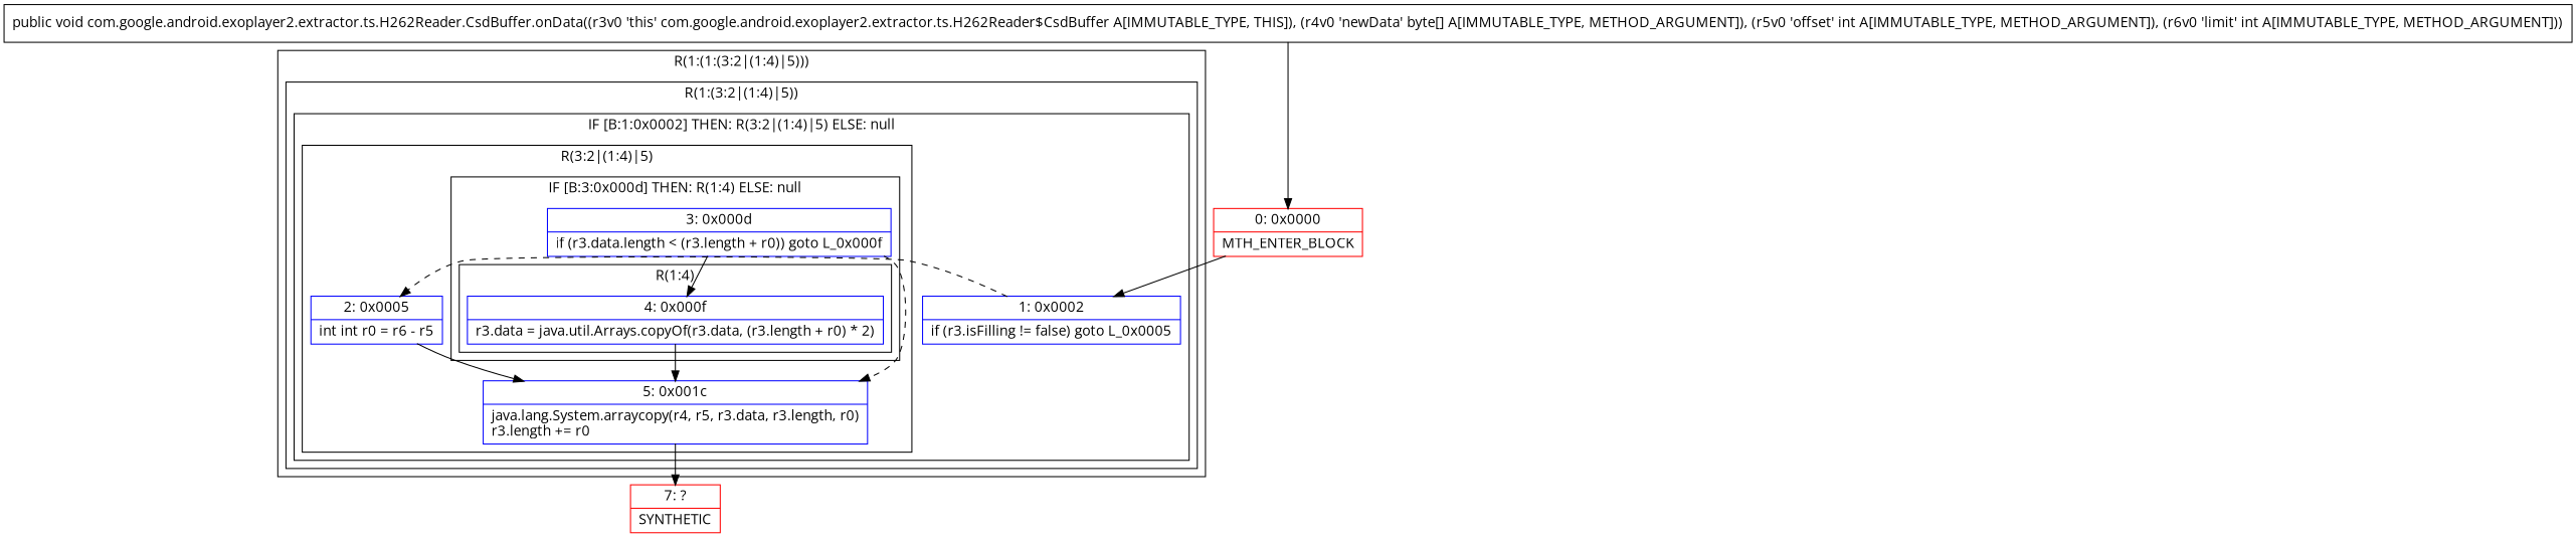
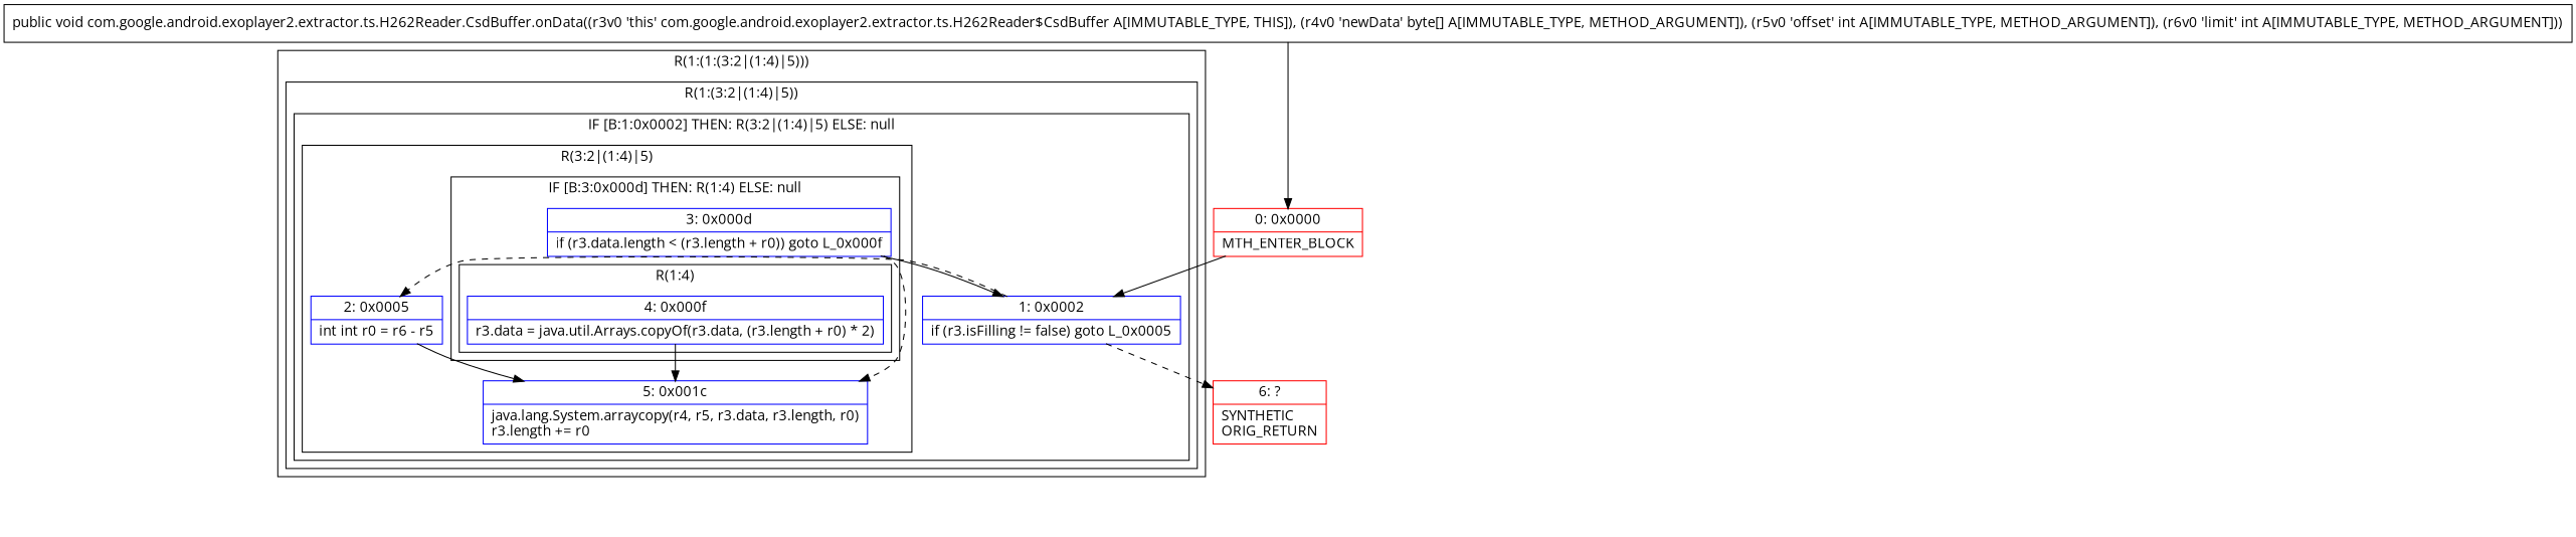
  digraph {
    fontname="Open Sans"
    node [color=blue fontname="Open Sans" shape=record]
    edge [fontname="Open Sans"]
    n1 [label="{4\:\ 0x000f|r3.data = java.util.Arrays.copyOf(r3.data, (r3.length + r0) * 2)\l}"]
    n2 [label="{3\:\ 0x000d|if (r3.data.length \< (r3.length + r0)) goto L_0x000f\l}"]
    n3 [label="{2\:\ 0x0005|int int r0 = r6 \- r5\l}"]
    n4 [label="{5\:\ 0x001c|java.lang.System.arraycopy(r4, r5, r3.data, r3.length, r0)\lr3.length += r0\l}"]
    n5 [label="{1\:\ 0x0002|if (r3.isFilling != false) goto L_0x0005\l}"]
-   n6 [color=red label="{7\:\ ?|SYNTHETIC\l}"]
+   n7 [color=red label="{6\:\ ?|SYNTHETIC\lORIG_RETURN\l}"]
    n8 [color=red label="{0\:\ 0x0000|MTH_ENTER_BLOCK\l}"]
    n9 [label="{public void com.google.android.exoplayer2.extractor.ts.H262Reader.CsdBuffer.onData((r3v0 'this' com.google.android.exoplayer2.extractor.ts.H262Reader$CsdBuffer A[IMMUTABLE_TYPE, THIS]), (r4v0 'newData' byte[] A[IMMUTABLE_TYPE, METHOD_ARGUMENT]), (r5v0 'offset' int A[IMMUTABLE_TYPE, METHOD_ARGUMENT]), (r6v0 'limit' int A[IMMUTABLE_TYPE, METHOD_ARGUMENT])) }" color=""]
    subgraph cluster_1 {
      label="R(1:(1:(3:2|(1:4)|5)))"
      subgraph cluster_2 {
        label="R(1:(3:2|(1:4)|5))"
        subgraph cluster_3 {
          label="IF [B:1:0x0002] THEN: R(3:2|(1:4)|5) ELSE: null"
          n5
          subgraph cluster_4 {
            label="R(3:2|(1:4)|5)"
            n3
            n4
            subgraph cluster_5 {
              label="IF [B:3:0x000d] THEN: R(1:4) ELSE: null"
              n2
              subgraph cluster_6 {
                label="R(1:4)"
                n1
              }
            }
          }
        }
      }
    }
    n1 -> n4
-   n2 -> n1
+   n2 -> n5
    n2 -> n4 [style=dashed]
    n3 -> n4
-   n4 -> n6
    n5 -> n3 [style=dashed]
+   n5 -> n7 [style=dashed]
    n8 -> n5
    n9 -> n8
  }
